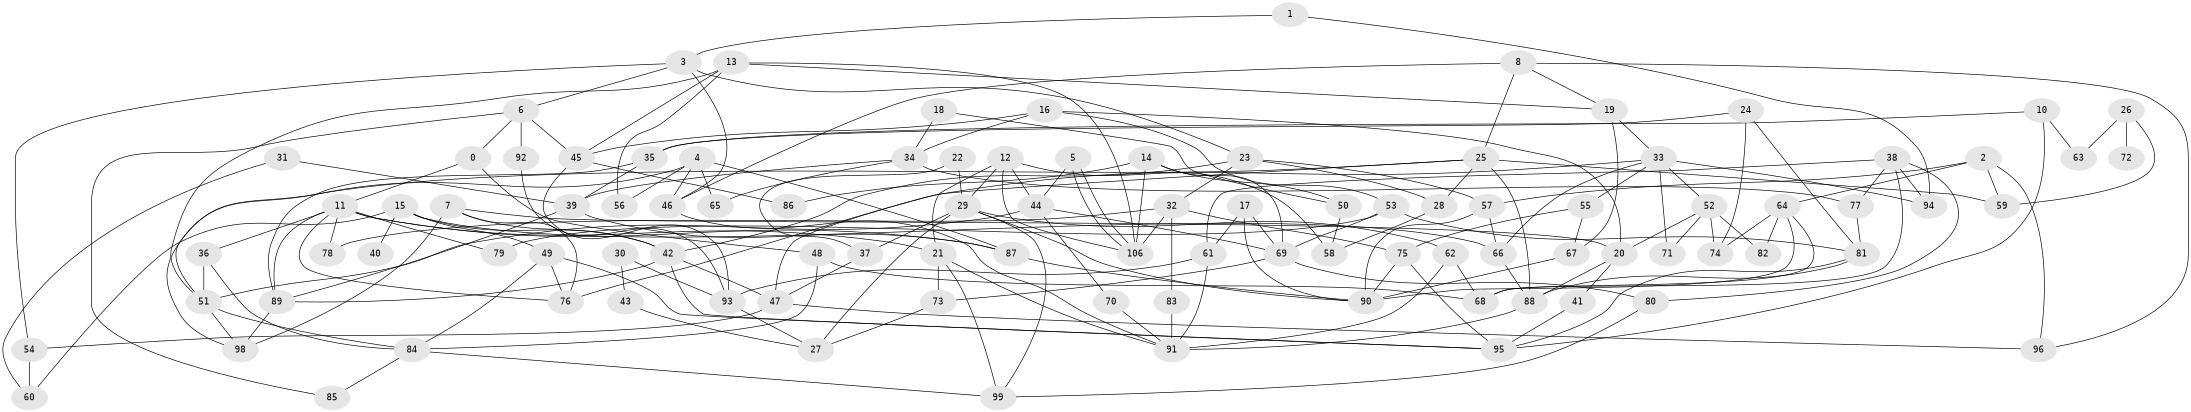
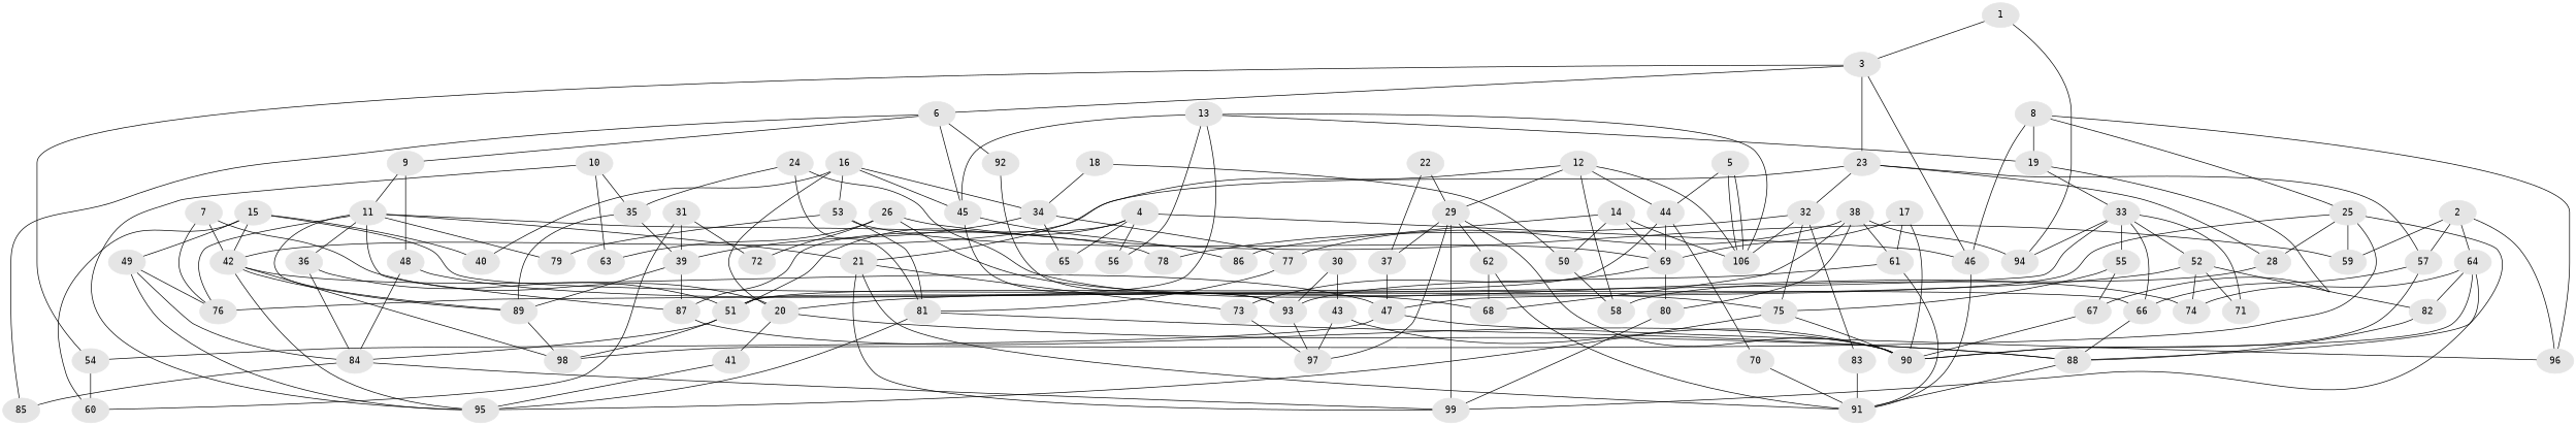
  graph {
    fontname="DejaVu Sans Mono"
    node [color=gray90 fontname="DejaVu Sans Mono" style=filled]
    edge [fontname="DejaVu Sans Mono"]
    1
    3
    94
    6
    23
    46
    54
    2
    57
    59
    64
    96
    66
    90
    99
    74
    82
-   9 [label=0]
+   9
    45
    85
    92
    42
    28
    32
    91
    60
    4
    51
    56
    65
    87
    98
    84
    5
    44
    n36 [label=106]
    69
    70
    11
    48
    86
    93
    7
    20
    76
    88
    41
    95
    89
    47
    8
    19
    25
    33
    67
    21
    78
    79
    36
    68
    10
    35
    63
    39
    17
    61
    73
    12
    29
    58
    37
    62
-   97 [label=27]
+   97
    13
    14
    50
    80
    15
    40
    49
    16
    34
    53
    77
    81
    18
    52
    55
    71
    22
    75
    83
    24
    26
    72
    38
    30
    43
    31
    1 -- 3
    1 -- 94
    3 -- 6
    3 -- 23
    3 -- 46
    3 -- 54
    6 -- 9
    6 -- 45
    6 -- 85
    6 -- 92
    23 -- 57
    23 -- 42
    23 -- 28
    23 -- 32
    46 -- 91
    54 -- 60
    2 -- 57
    2 -- 59
    2 -- 64
    2 -- 96
    57 -- 66
    57 -- 90
    64 -- 90
-   64 -- 68
+   64 -- 99
    64 -- 74
    64 -- 82
    66 -- 88
+   82 -- 88
    9 -- 11
    9 -- 48
    45 -- 86
    45 -- 93
    92 -- 93
-   7 -- 98
+   42 -- 98
    42 -- 95
    42 -- 89
    42 -- 47
    28 -- 58
    32 -- n36
    32 -- 78
    32 -- 75
    32 -- 83
    4 -- 46
    4 -- 51
    4 -- 56
    4 -- 65
    4 -- 87
    51 -- 98
    51 -- 84
    87 -- 90
    84 -- 99
    84 -- 85
    5 -- 44
    5 -- n36
    5 -- n36
    44 -- 51
    44 -- 69
    44 -- 70
    69 -- 73
    69 -- 80
    70 -- 91
    11 -- 87
    11 -- 76
    11 -- 89
    11 -- 21
    11 -- 78
    11 -- 79
    11 -- 36
    48 -- 84
    48 -- 68
    93 -- 97
    7 -- 42
    7 -- 20
    7 -- 76
    20 -- 88
    20 -- 41
    88 -- 91
    41 -- 95
    89 -- 98
    47 -- 54
    47 -- 96
    8 -- 46
    8 -- 96
    8 -- 19
    8 -- 25
    19 -- 33
    19 -- 67
    25 -- 59
    25 -- 28
    25 -- 98
    25 -- 88
    25 -- 47
    33 -- 94
    33 -- 66
    33 -- 76
    33 -- 52
    33 -- 55
    33 -- 71
    67 -- 90
    21 -- 99
    21 -- 91
    21 -- 73
    36 -- 51
    36 -- 84
    10 -- 95
    10 -- 35
    10 -- 63
    35 -- 89
    35 -- 39
    39 -- 87
    39 -- 89
    17 -- 90
    17 -- 69
    17 -- 61
    61 -- 91
    61 -- 93
    73 -- 97
    12 -- 44
    12 -- n36
    12 -- 21
    12 -- 29
    12 -- 58
    29 -- 90
    29 -- 99
    29 -- 37
    29 -- 62
    29 -- 97
    37 -- 47
    62 -- 91
    62 -- 68
    13 -- 45
    13 -- 51
    13 -- 56
    13 -- n36
    13 -- 19
    14 -- n36
    14 -- 69
    14 -- 86
    14 -- 50
    50 -- 58
    80 -- 99
    15 -- 66
    15 -- 42
    15 -- 60
    15 -- 40
    15 -- 49
    49 -- 84
    49 -- 76
    49 -- 95
    16 -- 45
    16 -- 20
+   16 -- 40
    16 -- 34
    16 -- 53
    34 -- 65
    34 -- 39
    34 -- 77
    53 -- 69
    53 -- 79
    53 -- 81
    77 -- 81
    81 -- 88
    81 -- 95
    18 -- 50
    18 -- 34
    52 -- 74
    52 -- 82
    52 -- 20
    52 -- 71
    55 -- 67
    55 -- 75
    22 -- 29
    22 -- 37
    75 -- 90
    75 -- 95
    83 -- 91
    24 -- 74
    24 -- 35
    24 -- 81
    26 -- 59
    26 -- 63
+   26 -- 75
    26 -- 72
    38 -- 94
    38 -- 68
    38 -- 61
    38 -- 80
    38 -- 77
    30 -- 93
    30 -- 43
+   43 -- 90
    43 -- 97
    31 -- 60
    31 -- 39
+   31 -- 72
  }
